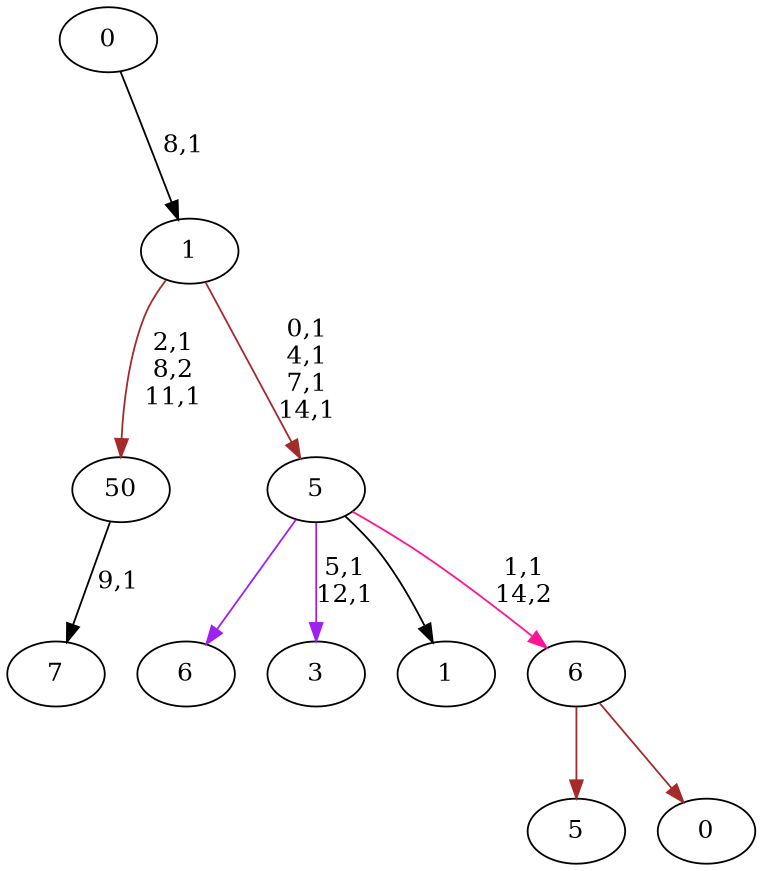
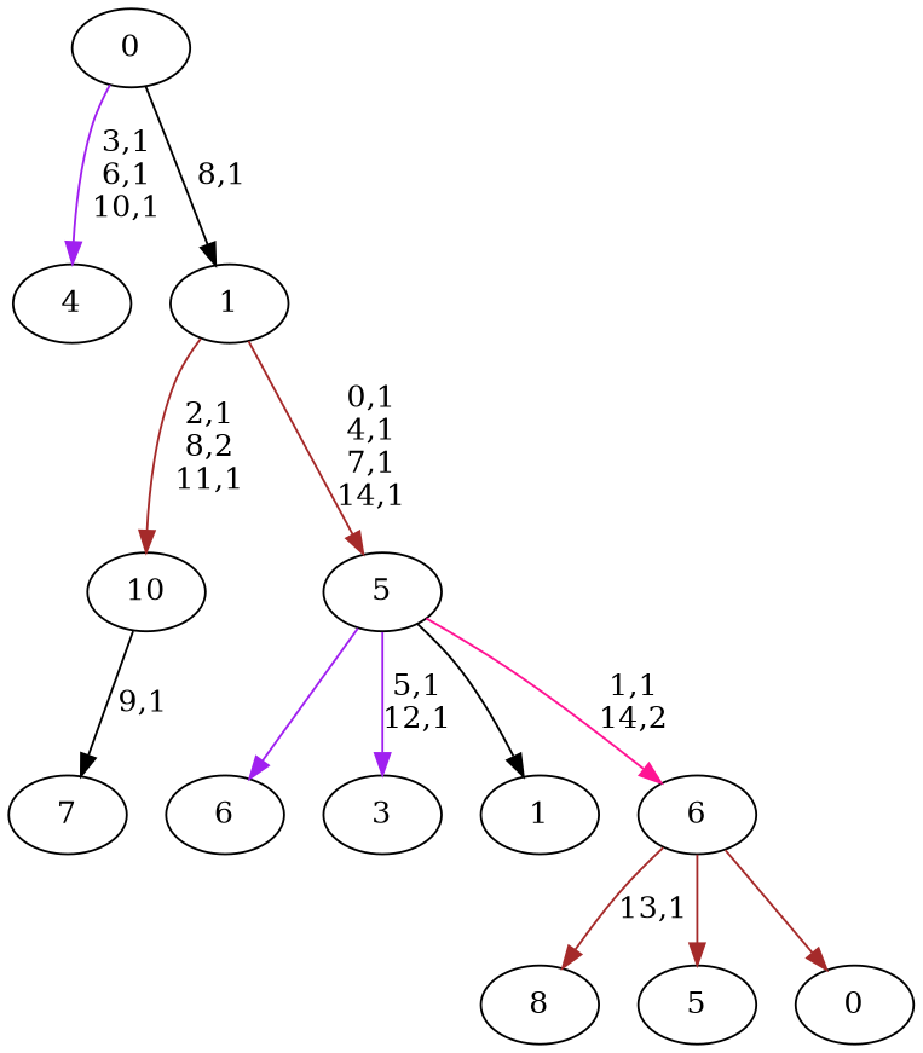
  digraph {
    edge [color=brown]
+   n1 [label=8]
    n2 [label=7]
    n3 [label=6]
    n4 [label=5]
+   n5 [label=4]
    n6 [label=3]
-   10 [label=50]
+   10
    n8 [label=1]
    n9 [label=0]
    6
    5
    1
    0
    10 -> n2 [color=black label="9,1"]
+   6 -> n1 [label="13,1"]
    6 -> n4
    6 -> n9
    5 -> n3 [color=purple]
    5 -> n6 [color=purple label="5,1\n12,1"]
    5 -> n8 [color=black]
    5 -> 6 [color=deeppink label="1,1\n14,2"]
    1 -> 10 [label="2,1\n8,2\n11,1"]
    1 -> 5 [label="0,1\n4,1\n7,1\n14,1"]
+   0 -> n5 [color=purple label="3,1\n6,1\n10,1"]
    0 -> 1 [color=black label="8,1"]
  }
